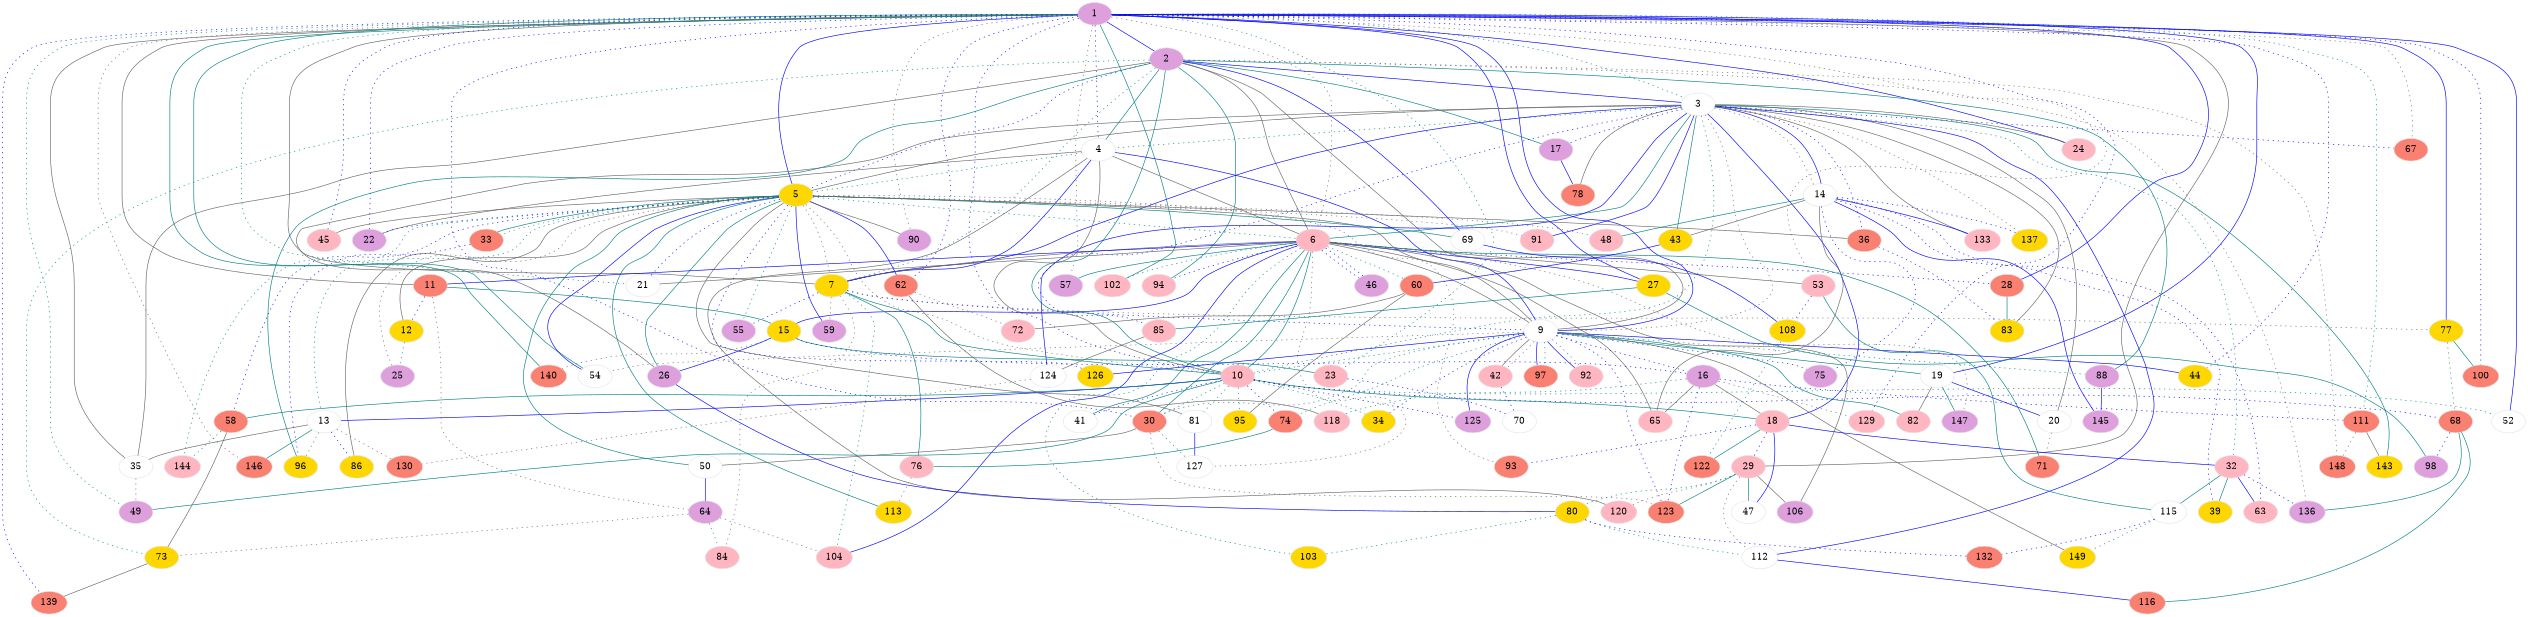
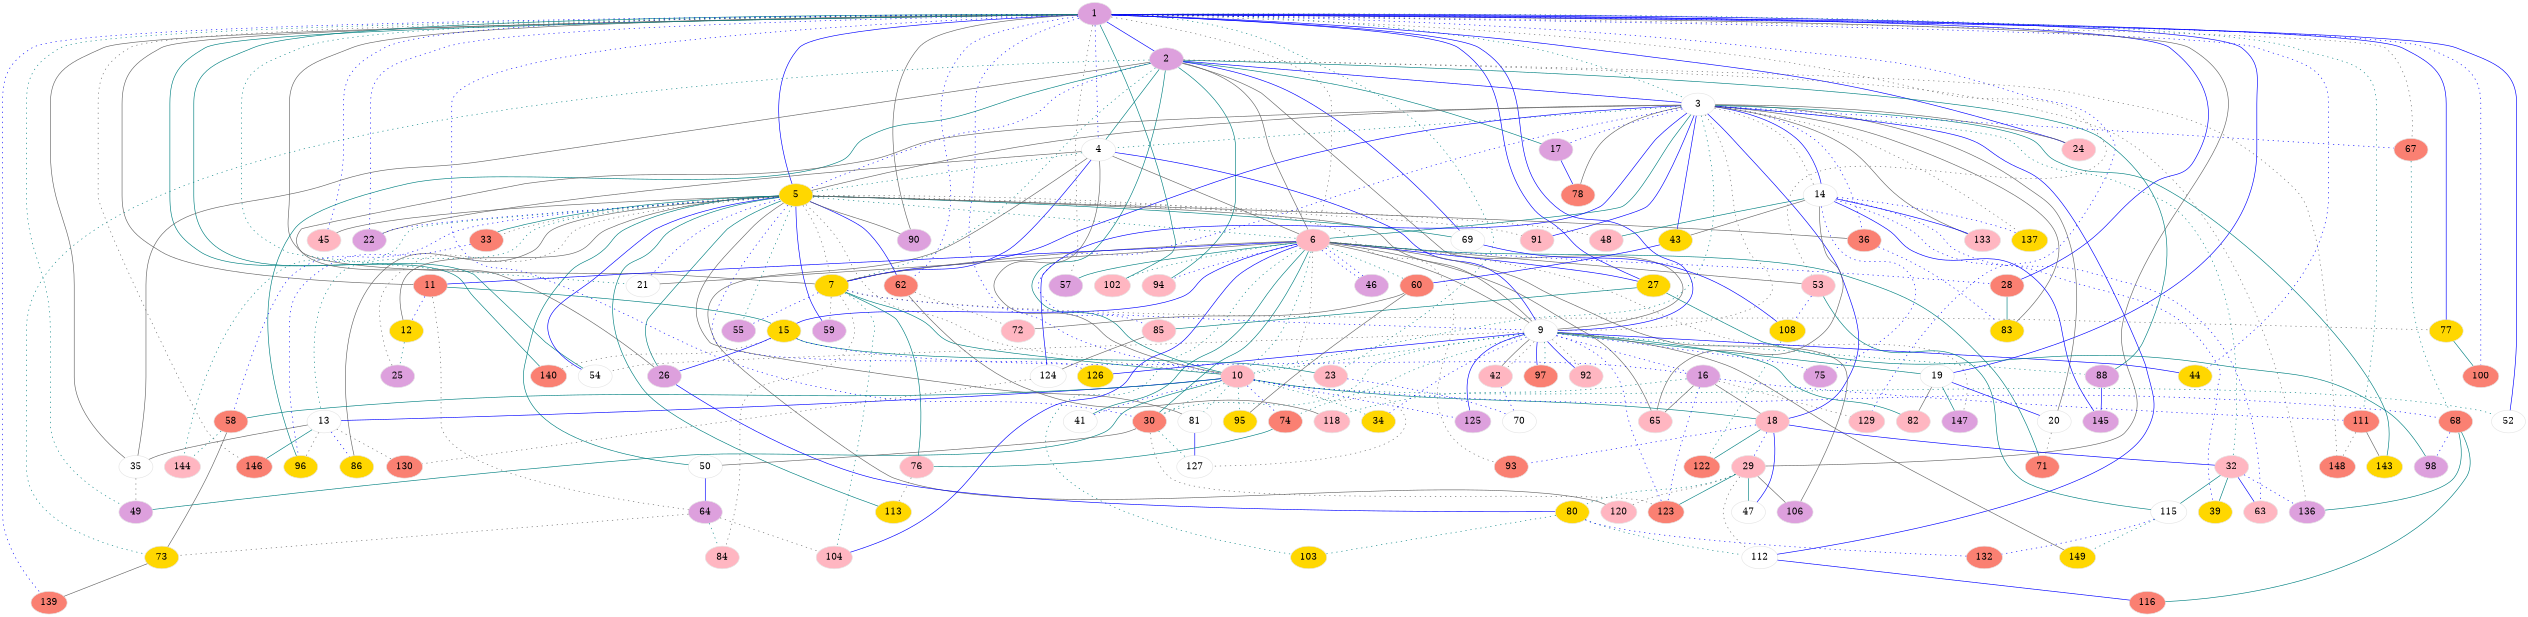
  graph {
    node [color=gray90 fillcolor=lightpink style=filled]
    edge [color=blue style=solid]
    1 [fillcolor=plum super="+110"]
    2 [fillcolor=plum super="+31"]
    3 [fillcolor=white super="+56"]
    4 [fillcolor=white super="+51"]
    5 [fillcolor=gold super="+8"]
    6 [super="+66"]
    7 [fillcolor=gold super="+38"]
    9 [fillcolor=white super="+109"]
    10 [super="+121"]
    11 [fillcolor=salmon]
    19 [fillcolor=white]
    21 [fillcolor=white super="+101"]
    22 [fillcolor=plum super="+61"]
    23
    24
    27 [fillcolor=gold]
    28 [fillcolor=salmon]
    29 [super="+135"]
    30 [fillcolor=salmon super="+40"]
    35 [fillcolor=white]
    44 [fillcolor=gold]
    45
    49 [fillcolor=plum]
    52 [fillcolor=white]
    53
    54 [fillcolor=white super="+128"]
    57 [fillcolor=plum]
    62 [fillcolor=salmon]
    67 [fillcolor=salmon]
    77 [fillcolor=gold]
    90 [fillcolor=plum]
    100 [fillcolor=salmon]
    102
    111 [fillcolor=salmon]
    129
    139 [fillcolor=salmon]
    140 [fillcolor=salmon]
    146 [fillcolor=salmon]
    17 [fillcolor=plum]
    69 [fillcolor=white]
    73 [fillcolor=gold super="+99"]
    88 [fillcolor=plum]
    94
    96 [fillcolor=gold super="+131"]
    136 [fillcolor=plum super="+138"]
    148 [fillcolor=salmon]
    14 [fillcolor=white super="+37"]
    18 [super="+107"]
    20 [fillcolor=white]
    26 [fillcolor=plum super="+105"]
    32
    36 [fillcolor=salmon super="+89"]
    43 [fillcolor=gold]
    78 [fillcolor=salmon]
    83 [fillcolor=gold]
    85
    91
    112 [fillcolor=white super="+119"]
    124 [fillcolor=white]
    133
    137 [fillcolor=gold]
    143 [fillcolor=gold]
    120
    12 [fillcolor=gold]
    13 [fillcolor=white super="+87"]
    25 [fillcolor=plum]
    33 [fillcolor=salmon]
    48
    50 [fillcolor=white]
    55 [fillcolor=plum]
    58 [fillcolor=salmon]
    59 [fillcolor=plum]
    81 [fillcolor=white]
    86 [fillcolor=gold]
    93 [fillcolor=salmon]
    113 [fillcolor=gold]
    126 [fillcolor=gold]
    144
    15 [fillcolor=gold super="+117"]
    41 [fillcolor=white]
    46 [fillcolor=plum]
    60 [fillcolor=salmon]
    65
    71 [fillcolor=salmon]
    103 [fillcolor=gold]
    104
    106 [fillcolor=plum]
    127 [fillcolor=white super="+141"]
    147 [fillcolor=plum]
    76
    84
    16 [fillcolor=plum super="+79"]
    34 [fillcolor=gold super="+114"]
    42
    74 [fillcolor=salmon]
    75 [fillcolor=plum]
    82
    92
    97 [fillcolor=salmon]
    123 [fillcolor=salmon super="+142"]
    125 [fillcolor=plum]
    149 [fillcolor=gold]
    68 [fillcolor=salmon]
    95 [fillcolor=gold]
    64 [fillcolor=plum super="+134"]
    70 [fillcolor=white]
    98 [fillcolor=plum]
    47 [fillcolor=white]
    80 [fillcolor=gold]
    115 [fillcolor=white]
    108 [fillcolor=gold]
    118
    72
    145 [fillcolor=plum]
    39 [fillcolor=gold]
    63
    122 [fillcolor=salmon]
    116 [fillcolor=salmon]
    130 [fillcolor=salmon]
    132 [fillcolor=salmon]
    1 -- 2
    1 -- 3 [color=teal style=dotted]
    1 -- 4 [style=dotted]
    1 -- 5 [weight=2]
    1 -- 6 [color=gray40 style=dotted]
    1 -- 7 [color=gray40]
    1 -- 9
    1 -- 10 [style=dotted weight=2]
    1 -- 11 [color=gray40]
    1 -- 19
    1 -- 21 [color=teal style=dotted]
    1 -- 22 [style=dotted]
    1 -- 23 [color=teal style=dotted]
    1 -- 24
    1 -- 27
    1 -- 28
    1 -- 29 [color=gray40]
    1 -- 30 [style=dotted]
    1 -- 35 [color=gray40]
    1 -- 44 [style=dotted]
    1 -- 45 [style=dotted]
    1 -- 49 [color=teal style=dotted]
    1 -- 52
    1 -- 53 [color=gray40 style=dotted]
    1 -- 54 [color=teal]
    1 -- 57 [color=gray40 style=dotted]
    1 -- 62 [style=dotted]
    1 -- 67 [color=gray40 style=dotted]
    1 -- 77
-   1 -- 90 [color=gray40 style=dotted]
+   1 -- 90 [color=gray40]
    1 -- 100 [style=dotted]
    1 -- 102 [color=teal]
    1 -- 111 [color=teal style=dotted]
    1 -- 129 [style=dotted]
    1 -- 139 [style=dotted]
    1 -- 140 [color=teal]
    1 -- 146 [color=gray40 style=dotted]
    2 -- 3
    2 -- 4 [color=teal]
    2 -- 5 [style=dotted weight=2]
    2 -- 6 [color=gray40]
    2 -- 7 [color=teal style=dotted]
    2 -- 9 [color=gray40]
    2 -- 10 [color=teal weight=2]
    2 -- 35 [color=gray40]
    2 -- 17 [color=teal]
    2 -- 69
    2 -- 73 [color=teal style=dotted]
    2 -- 88 [color=teal]
    2 -- 94 [color=teal]
    2 -- 96 [color=teal]
    2 -- 136 [color=gray40 style=dotted]
    2 -- 148 [color=gray40 style=dotted]
    3 -- 4 [color=teal style=dotted weight=2]
    3 -- 5 [color=gray40 weight=2]
    3 -- 6 [color=teal weight=2]
    3 -- 7
    3 -- 9 [color=gray40 style=dotted weight=2]
    3 -- 10 [color=teal style=dotted]
    3 -- 24 [color=gray40]
    3 -- 67 [style=dotted]
    3 -- 17 [style=dotted]
    3 -- 14 [color=gray40 style=dotted weight=2]
    3 -- 14
    3 -- 18
    3 -- 20 [color=gray40]
    3 -- 26 [color=gray40 weight=2]
    3 -- 32 [color=teal style=dotted]
    3 -- 36 [style=dotted]
-   3 -- 43 [color=teal]
+   3 -- 43
    3 -- 78 [color=gray40]
    3 -- 83 [color=gray40]
    3 -- 85 [style=dotted]
    3 -- 91
    3 -- 112
    3 -- 124
    3 -- 133 [color=gray40]
    3 -- 137 [color=gray40 style=dotted]
    3 -- 143 [color=teal]
    4 -- 5 [color=teal style=dotted weight=2]
    4 -- 6 [color=gray40]
    4 -- 7
    4 -- 9
    4 -- 10 [color=gray40]
    4 -- 22 [color=gray40]
    4 -- 120 [color=gray40]
    5 -- 6 [color=teal style=dotted weight=2]
    5 -- 7 [color=gray40 style=dotted weight=3]
    5 -- 9 [color=gray40 weight=2]
    5 -- 10 [color=gray40 style=dotted weight=2]
    5 -- 21 [style=dotted]
    5 -- 22 [style=dotted]
    5 -- 45 [color=gray40]
    5 -- 54
    5 -- 62
    5 -- 90 [color=gray40]
    5 -- 69 [color=teal]
    5 -- 26 [color=teal]
    5 -- 36 [color=gray40]
    5 -- 91 [color=gray40 style=dotted]
    5 -- 12 [color=gray40]
    5 -- 13 [color=teal style=dotted]
    5 -- 25 [color=gray40 style=dotted]
    5 -- 33 [color=teal]
    5 -- 33 [color=gray40 style=dotted]
    5 -- 48 [color=gray40 style=dotted]
    5 -- 50 [color=teal]
    5 -- 55 [color=teal style=dotted]
    5 -- 58 [style=dotted]
    5 -- 59
    5 -- 81 [color=gray40]
    5 -- 86 [color=gray40]
    5 -- 93 [color=gray40 style=dotted]
    5 -- 113 [color=teal]
    5 -- 126 [style=dotted]
    5 -- 144 [color=teal style=dotted]
    6 -- 7 [color=gray40]
    6 -- 9 [color=gray40]
-   6 -- 10 [color=teal]
+   6 -- 10 [color=teal style=dotted]
    6 -- 11
    6 -- 21 [color=gray40]
    6 -- 27
    6 -- 28 [style=dotted]
    6 -- 30 [color=teal]
    6 -- 53 [color=gray40]
    6 -- 57 [color=teal]
    6 -- 102 [color=teal style=dotted]
    6 -- 94 [style=dotted]
    6 -- 15
    6 -- 41 [color=teal]
    6 -- 46 [style=dotted]
    6 -- 46 [style=dotted]
    6 -- 60 [color=teal style=dotted]
    6 -- 65 [color=gray40]
    6 -- 71 [color=teal]
    6 -- 103 [color=teal style=dotted]
    6 -- 104
    6 -- 106 [color=gray40]
    6 -- 127 [color=gray40 style=dotted]
    6 -- 147 [color=gray40 style=dotted]
    7 -- 9 [style=dotted]
    7 -- 10 [color=teal]
    7 -- 77 [color=gray40 style=dotted]
    7 -- 55 [style=dotted]
    7 -- 59 [color=gray40 style=dotted]
    7 -- 104 [color=teal style=dotted]
    7 -- 76 [color=teal]
    7 -- 84 [color=gray40 style=dotted]
    9 -- 10 [color=teal style=dotted]
    9 -- 19 [color=teal]
    9 -- 30 [color=teal style=dotted]
    9 -- 44
    9 -- 54 [color=gray40 style=dotted]
    9 -- 88 [color=teal style=dotted]
    9 -- 126
    9 -- 16 [style=dotted]
    9 -- 34 [style=dotted weight=2]
    9 -- 42 [color=gray40]
    9 -- 42 [color=gray40 style=dotted]
    9 -- 74 [color=teal style=dotted]
    9 -- 75 [style=dotted]
    9 -- 82 [color=teal]
    9 -- 92
    9 -- 92 [color=gray40 style=dotted]
    9 -- 97
    9 -- 97 [color=teal style=dotted]
    9 -- 123 [style=dotted]
    9 -- 125
    9 -- 149 [color=gray40]
    10 -- 30 [color=teal style=dotted]
    10 -- 49 [color=teal]
    10 -- 52 [color=teal style=dotted]
    10 -- 18 [color=teal]
    10 -- 13
    10 -- 58 [color=teal]
    10 -- 81 [color=teal style=dotted]
    10 -- 41 [style=dotted]
    10 -- 34 [color=teal style=dotted]
    10 -- 74 [style=dotted]
    10 -- 125 [style=dotted]
    10 -- 68 [style=dotted]
    10 -- 95 [color=teal style=dotted]
    11 -- 12 [style=dotted]
    11 -- 15 [color=teal]
    11 -- 64 [color=gray40 style=dotted]
    19 -- 20
    19 -- 147 [color=teal]
    19 -- 82 [color=gray40]
    23 -- 70 [style=dotted]
    27 -- 85 [color=teal]
    27 -- 98 [color=teal]
    28 -- 83 [color=teal]
    29 -- 112 [color=gray40 style=dotted]
    29 -- 120 [color=gray40 style=dotted]
    29 -- 106 [color=gray40]
    29 -- 123 [color=teal]
    29 -- 47 [color=teal]
    29 -- 80 [color=teal style=dotted]
    30 -- 50 [color=gray40]
    30 -- 127 [color=teal style=dotted]
    30 -- 123 [color=gray40 style=dotted]
    35 -- 49 [color=gray40 style=dotted]
    53 -- 115 [color=teal]
    53 -- 108 [style=dotted]
    62 -- 118 [color=gray40]
    62 -- 72 [color=gray40 style=dotted]
-   77 -- 68 [color=teal style=dotted]
+   67 -- 68 [color=teal style=dotted]
    77 -- 100 [color=teal]
    111 -- 148 [color=gray40 style=dotted]
    111 -- 143 [color=gray40]
    17 -- 78
    69 -- 108
    73 -- 139 [color=gray40]
    88 -- 145
    14 -- 43 [color=gray40]
    14 -- 133
    14 -- 137 [style=dotted]
    14 -- 48 [color=teal]
    14 -- 65 [color=gray40]
    14 -- 75 [style=dotted]
    14 -- 145
    14 -- 39 [style=dotted]
    14 -- 63 [style=dotted]
    18 -- 29 [style=dotted]
    18 -- 32
    18 -- 93 [style=dotted]
    18 -- 47
    18 -- 122 [color=teal]
    20 -- 71 [color=gray40 style=dotted]
    26 -- 80
    32 -- 136 [style=dotted]
    32 -- 115 [color=teal]
    32 -- 39 [color=teal]
    32 -- 63
    36 -- 83 [style=dotted]
    43 -- 60
    85 -- 124 [color=gray40]
    112 -- 116
    124 -- 130 [color=gray40 style=dotted]
    12 -- 25 [color=teal style=dotted]
    13 -- 35 [color=gray40]
    13 -- 146 [color=teal]
    13 -- 96 [color=gray40 style=dotted]
    13 -- 86 [style=dotted]
    13 -- 130 [color=gray40 style=dotted]
    33 -- 96 [style=dotted]
    50 -- 64
    58 -- 73 [color=gray40]
    58 -- 144 [color=teal style=dotted]
    81 -- 127
    15 -- 23 [color=teal]
    15 -- 140 [color=gray40 style=dotted]
    15 -- 26
    15 -- 16 [style=dotted]
    60 -- 95 [color=gray40]
    60 -- 72 [color=gray40]
    76 -- 113 [color=gray40 style=dotted]
    16 -- 111 [style=dotted]
    16 -- 129 [color=gray40 style=dotted]
    16 -- 18 [color=gray40]
    16 -- 65 [color=gray40]
    16 -- 123 [style=dotted]
    16 -- 118 [color=teal style=dotted]
    42 -- 70 [style=dotted]
    74 -- 76 [color=teal]
    68 -- 136 [color=teal]
    68 -- 98 [style=dotted]
    68 -- 116 [color=teal]
    64 -- 73 [color=gray40 style=dotted]
    64 -- 104 [color=gray40 style=dotted]
    64 -- 84 [color=teal style=dotted]
    80 -- 112 [color=teal style=dotted]
    80 -- 103 [color=teal style=dotted]
    80 -- 132 [style=dotted]
    115 -- 149 [color=teal style=dotted]
    115 -- 132 [style=dotted]
    108 -- 122 [color=teal style=dotted]
  }
